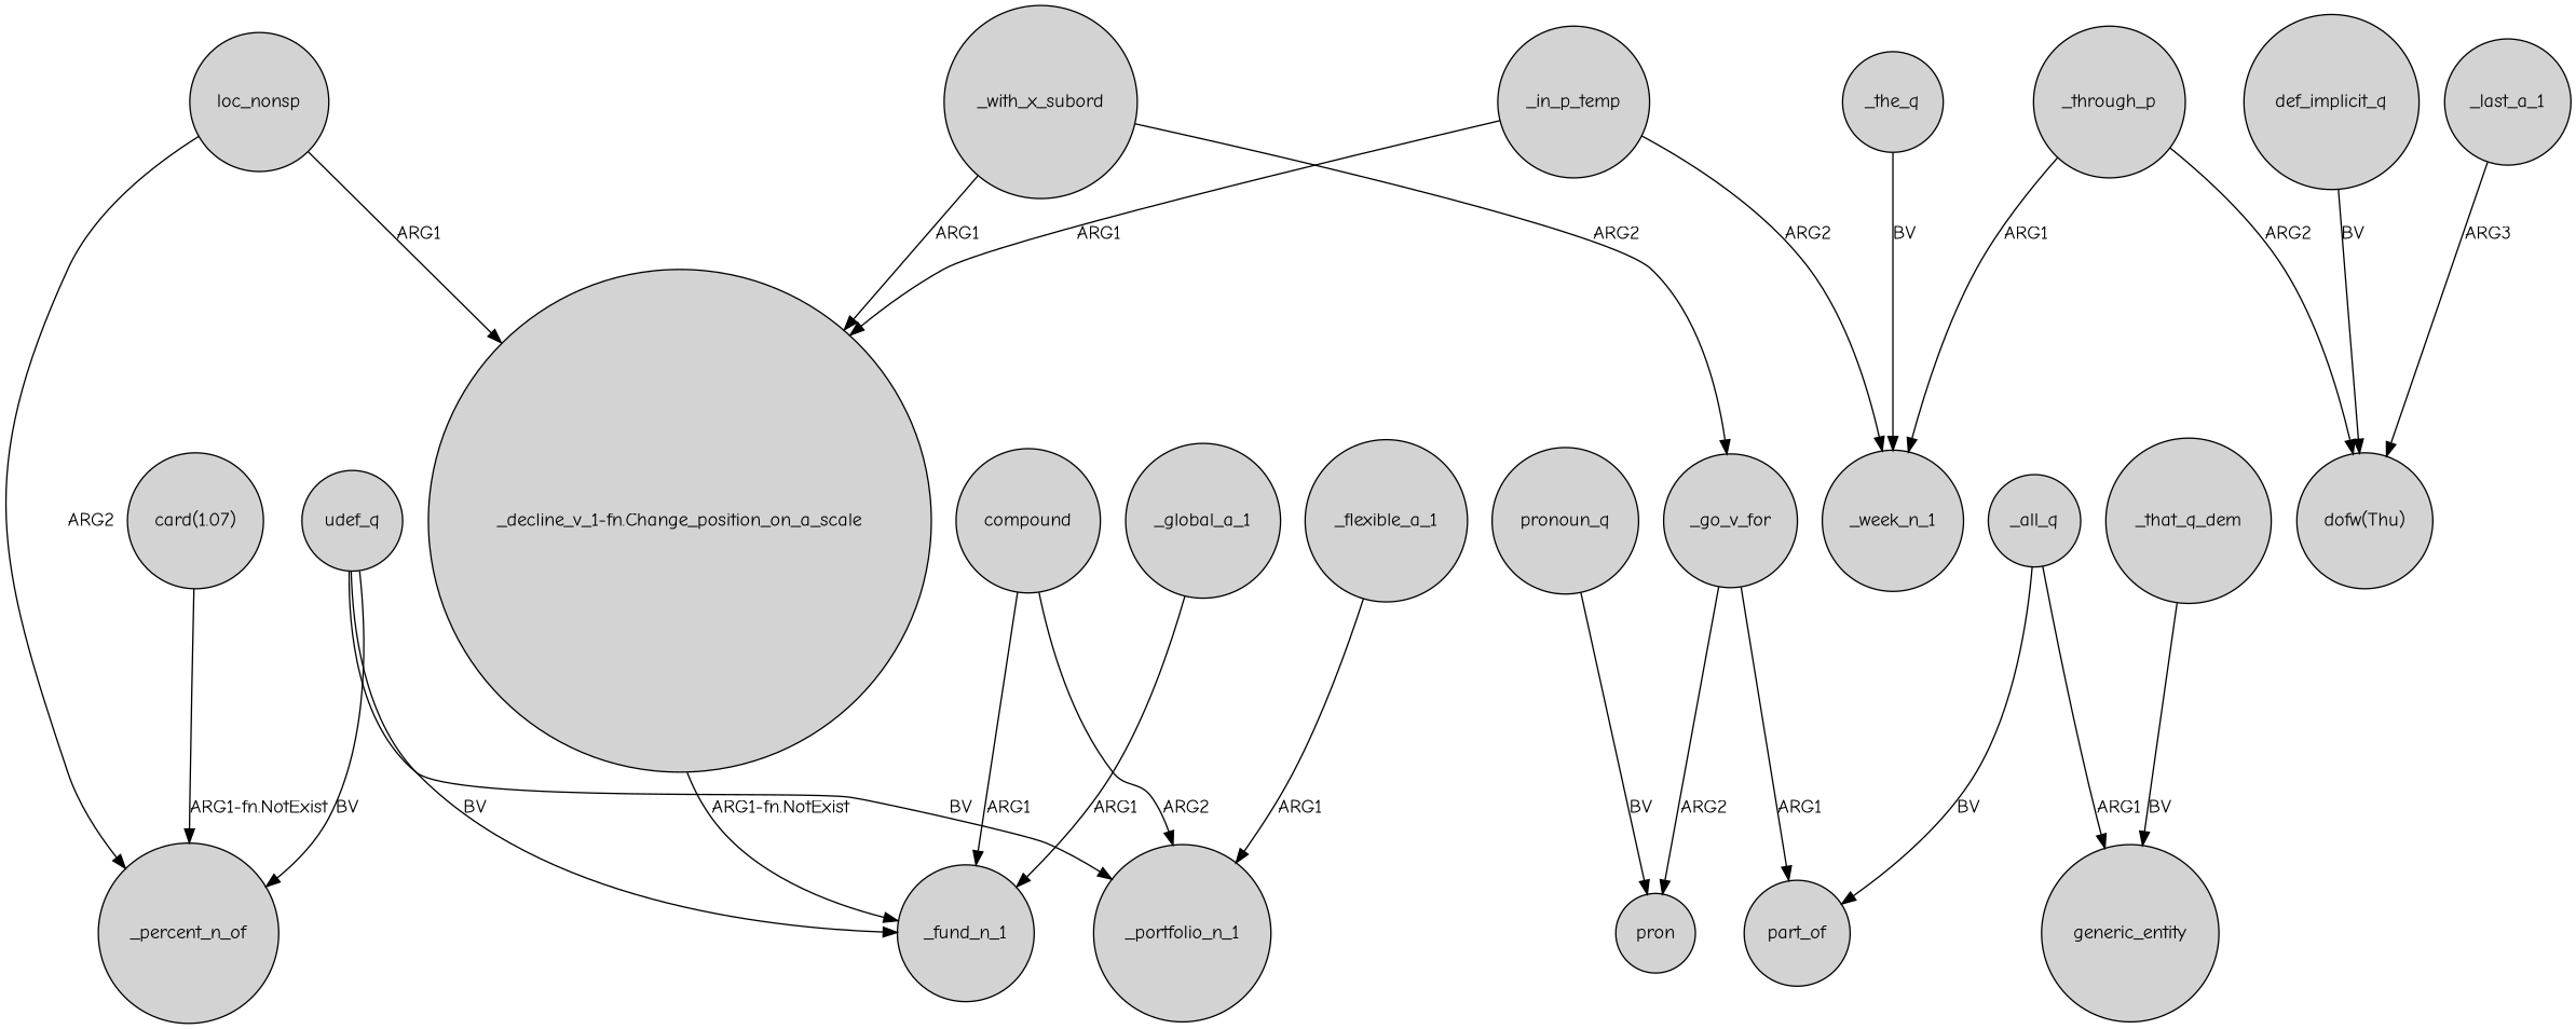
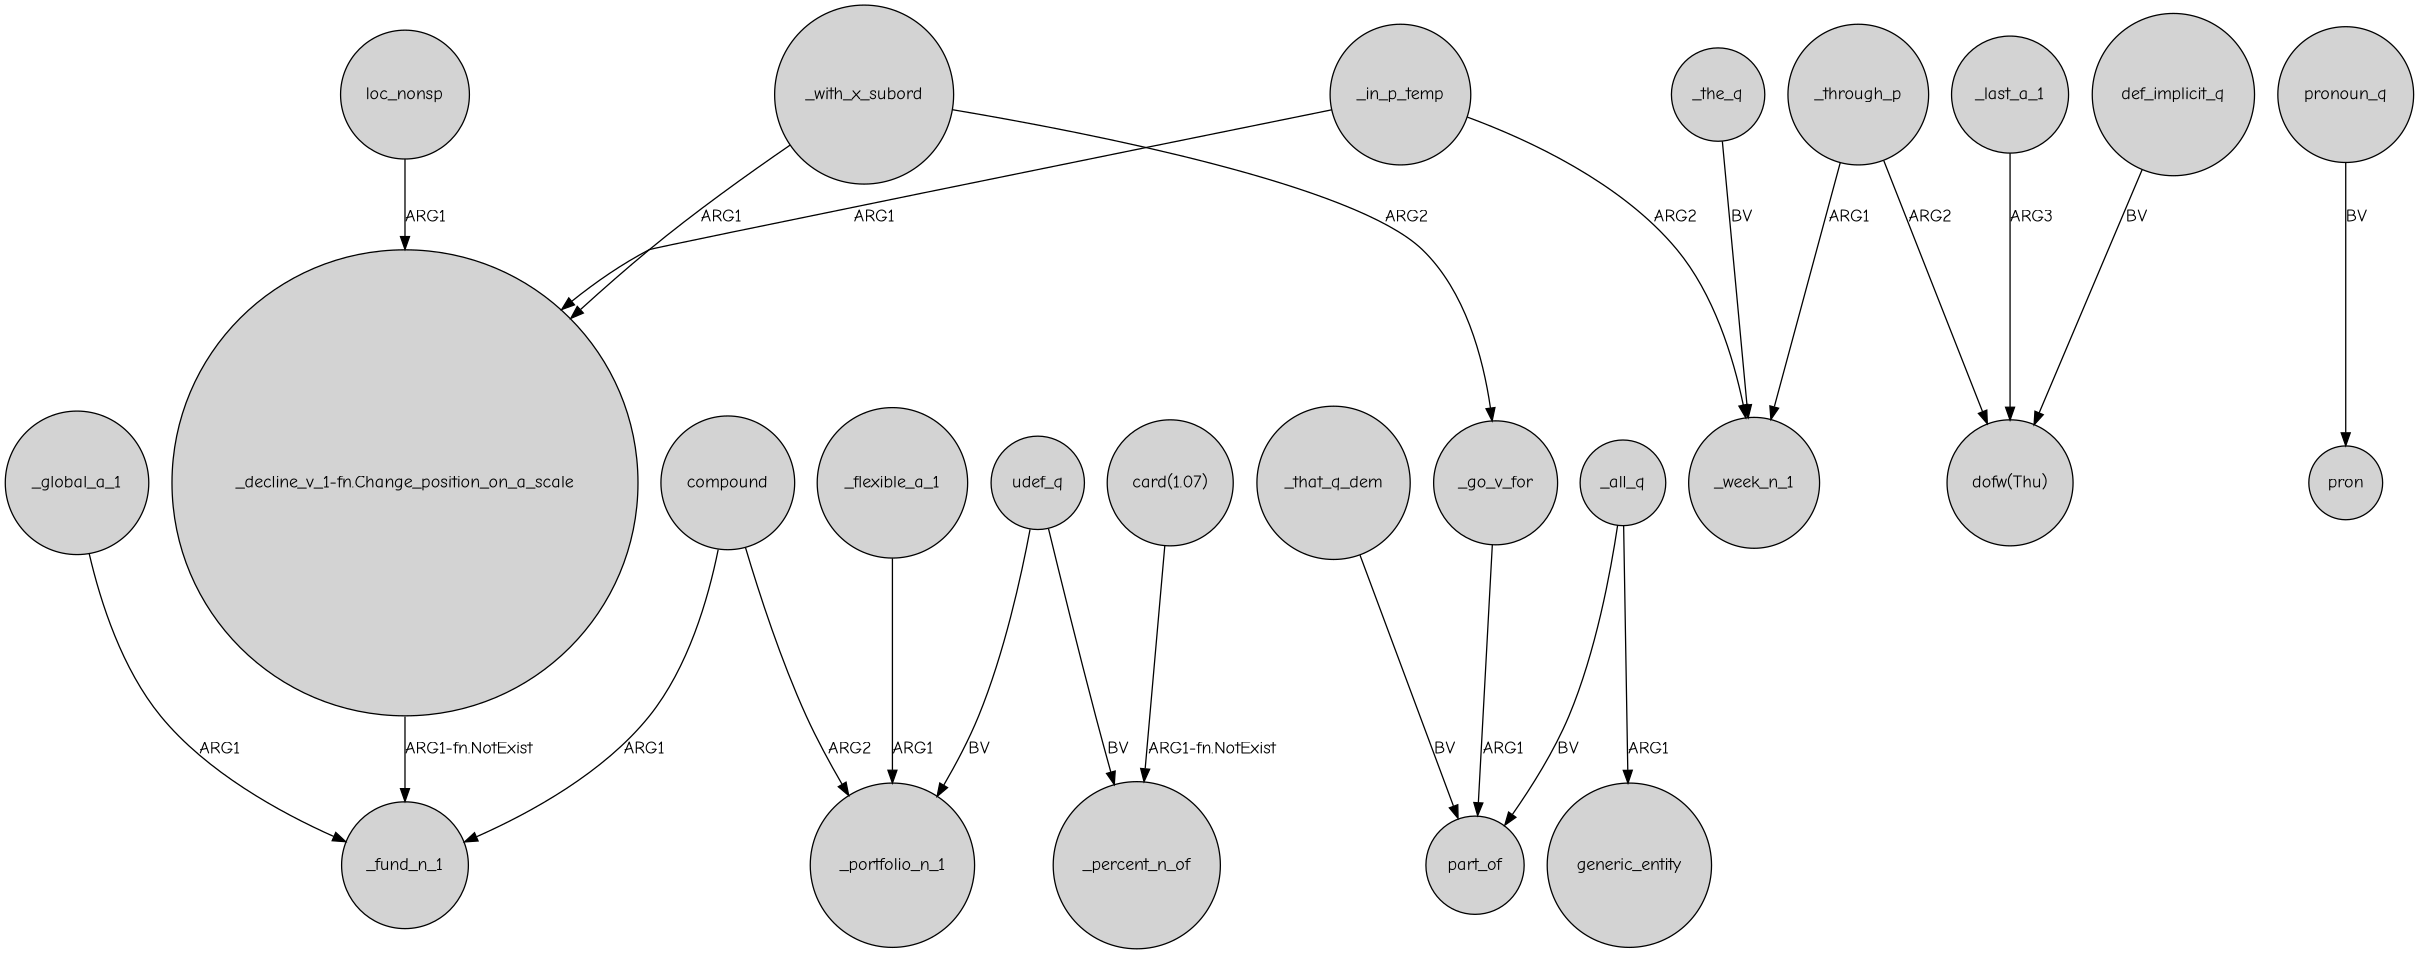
  digraph {
    fontname="Comic Neue"
    node [fontname="Comic Neue" shape=circle style=filled]
    edge [fontname="Comic Neue"]
    _in_p_temp
    "_decline_v_1-fn.Change_position_on_a_scale"
    _week_n_1
    _fund_n_1
    _all_q
    part_of
    generic_entity
    _through_p
    "dofw(Thu)"
    "card(1.07)"
    _percent_n_of
    _that_q_dem
    loc_nonsp
    _global_a_1
    compound
    _portfolio_n_1
    _go_v_for
    pron
    _last_a_1
    pronoun_q
    _with_x_subord
    def_implicit_q
    _the_q
    udef_q
    _flexible_a_1
    _in_p_temp -> "_decline_v_1-fn.Change_position_on_a_scale" [label=ARG1]
    _in_p_temp -> _week_n_1 [label=ARG2]
    "_decline_v_1-fn.Change_position_on_a_scale" -> _fund_n_1 [label="ARG1-fn.NotExist"]
    _all_q -> part_of [label=BV]
    _all_q -> generic_entity [label=ARG1]
    _through_p -> _week_n_1 [label=ARG1]
    _through_p -> "dofw(Thu)" [label=ARG2]
    "card(1.07)" -> _percent_n_of [label="ARG1-fn.NotExist"]
-   _that_q_dem -> generic_entity [label=BV]
+   _that_q_dem -> part_of [label=BV]
    loc_nonsp -> "_decline_v_1-fn.Change_position_on_a_scale" [label=ARG1]
-   loc_nonsp -> _percent_n_of [label=ARG2]
    _global_a_1 -> _fund_n_1 [label=ARG1]
    compound -> _fund_n_1 [label=ARG1]
    compound -> _portfolio_n_1 [label=ARG2]
    _go_v_for -> part_of [label=ARG1]
-   _go_v_for -> pron [label=ARG2]
    _last_a_1 -> "dofw(Thu)" [label=ARG3]
    pronoun_q -> pron [label=BV]
    _with_x_subord -> "_decline_v_1-fn.Change_position_on_a_scale" [label=ARG1]
    _with_x_subord -> _go_v_for [label=ARG2]
    def_implicit_q -> "dofw(Thu)" [label=BV]
    _the_q -> _week_n_1 [label=BV]
-   udef_q -> _fund_n_1 [label=BV]
    udef_q -> _percent_n_of [label=BV]
    udef_q -> _portfolio_n_1 [label=BV]
    _flexible_a_1 -> _portfolio_n_1 [label=ARG1]
  }
